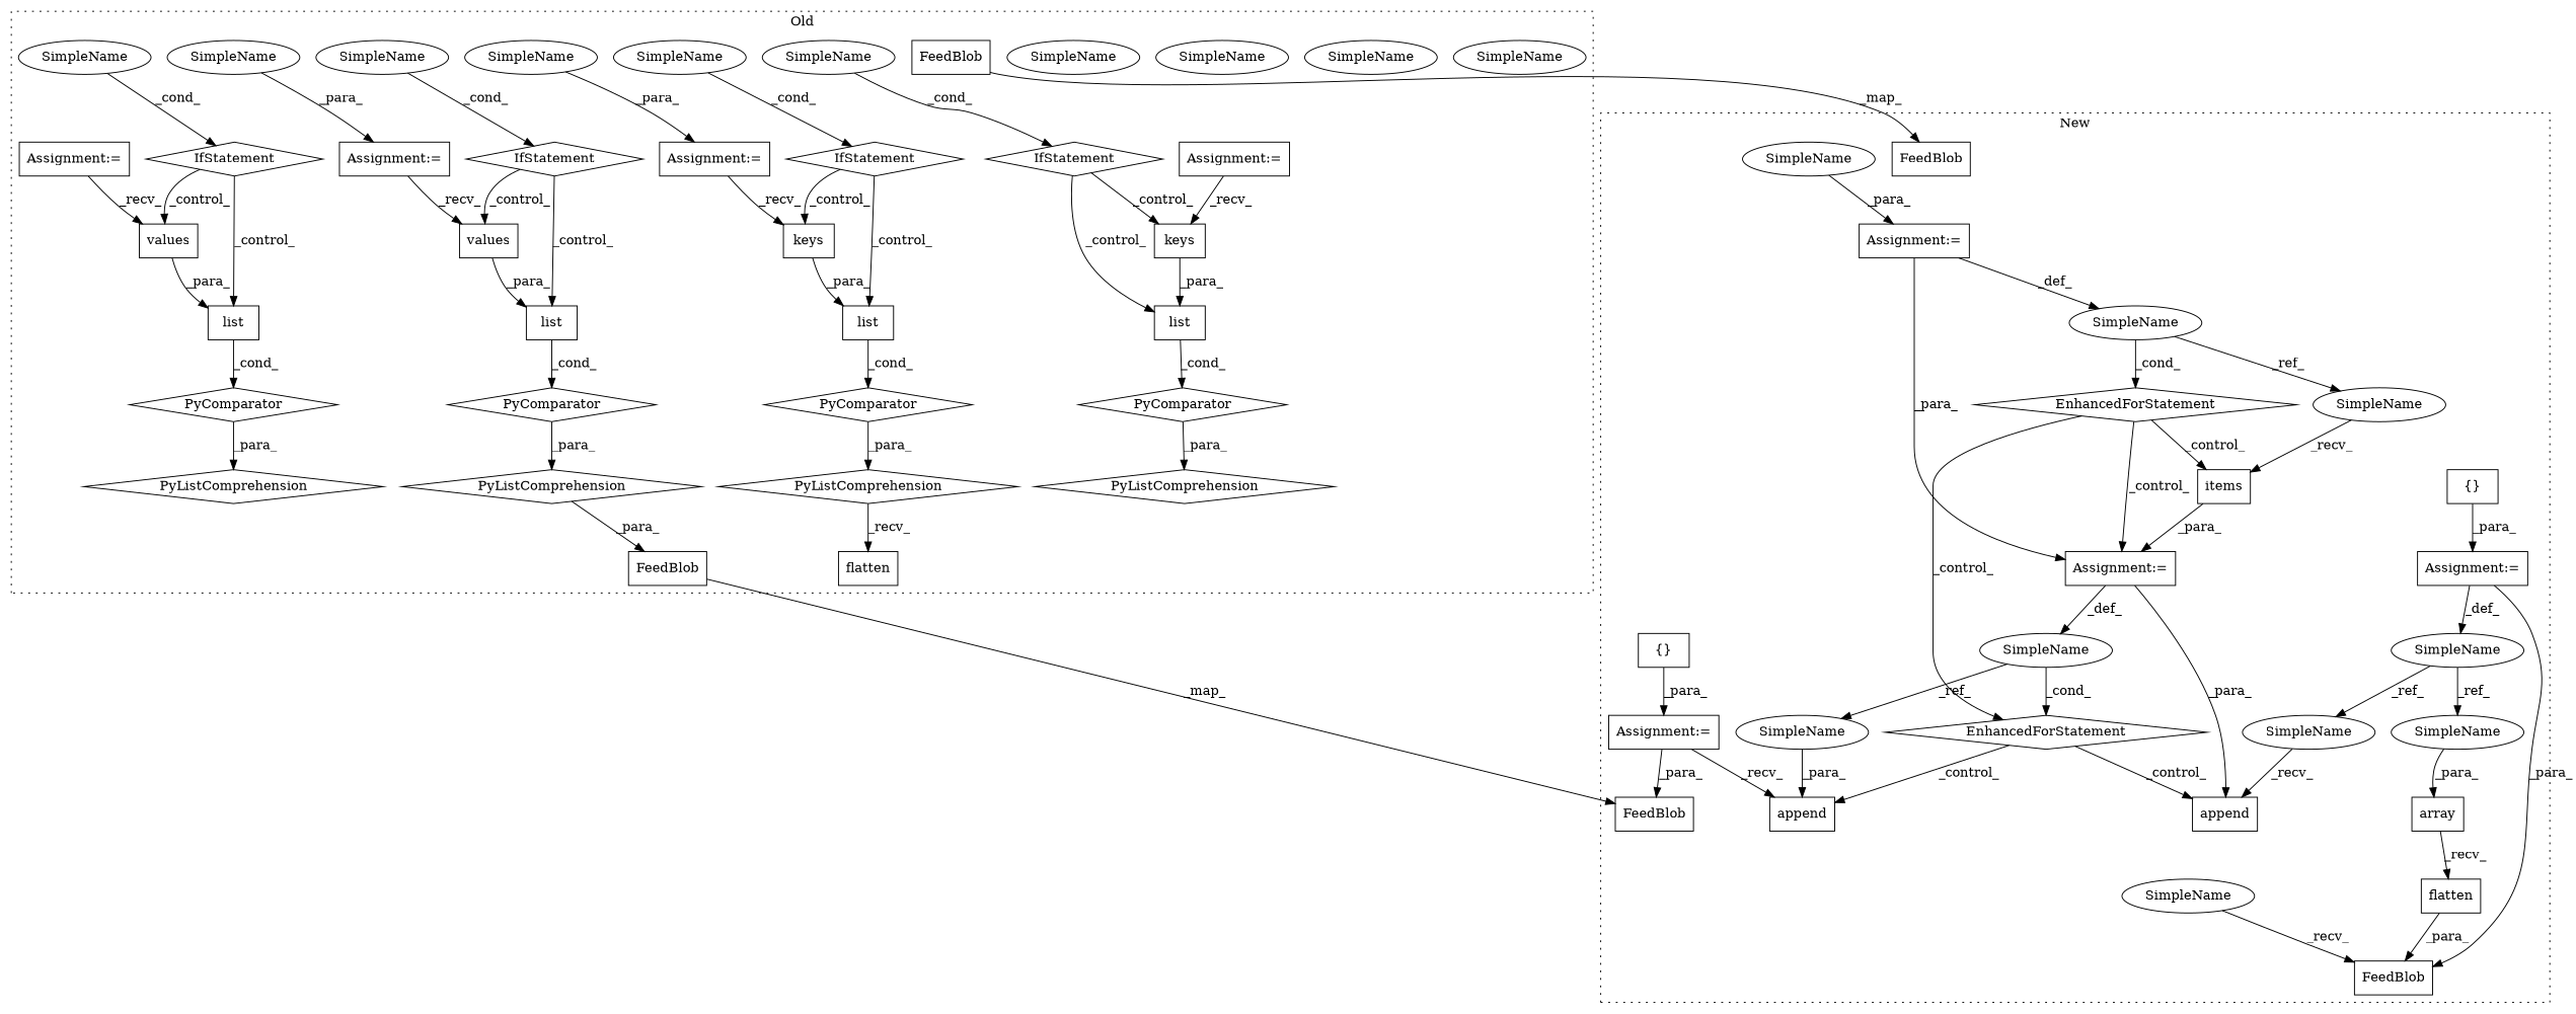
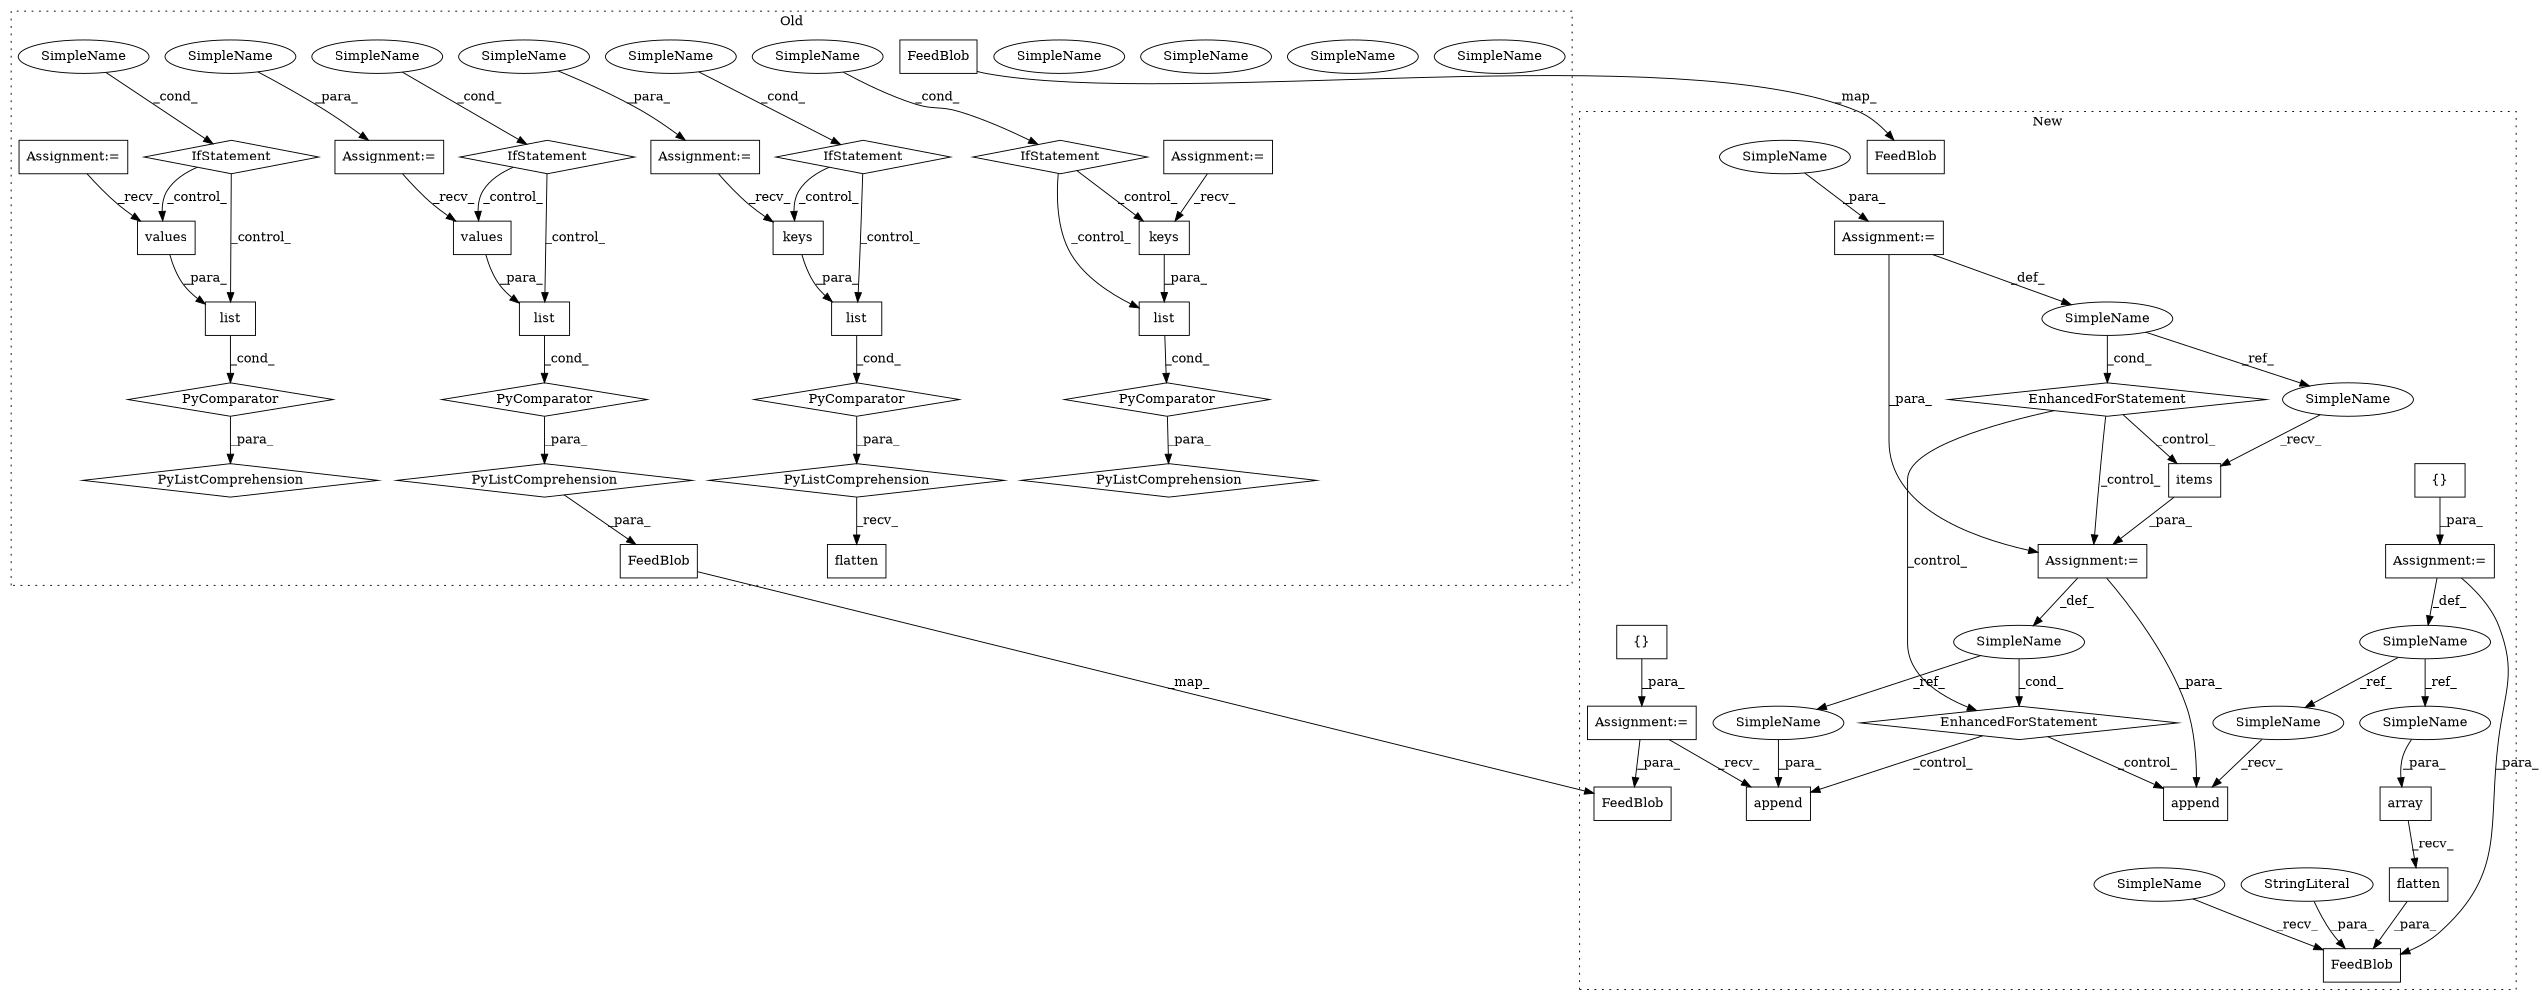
  digraph {
    node [a=32 l=5 s=4743 shape=box]
    n1 [l=8 label=values s=4670]
    n2 [l=6 label=keys s=4452]
    n3 [l=8 label=values s=3997]
    n4 [l=6 label=keys s=3785]
    n5 [l="5,1" label=list s="4663,4678"]
    n6 [a=42 label=SimpleName s=4772 shape=ellipse]
    n7 [l="5,1" label=list s="4445,4458"]
    n8 [a=42 label=SimpleName s=4552 shape=ellipse]
    n9 [l="5,1" label=list s="3778,3791"]
    n10 [a=42 label=SimpleName s=3881 shape=ellipse]
    n11 [l="5,1" label=list s="3990,4005"]
    n12 [a=42 label=SimpleName s=4095 shape=ellipse]
    n13 [l=9 label=flatten s=4573]
    n14 [a=113 l=34 label=PyComparator shape=diamond]
    n15 [a=109 l=118 label=PyListComprehension s=3990 shape=diamond]
    n16 [a=113 l=36 label=PyComparator s=4064 shape=diamond]
    n17 [a=109 l=120 label=PyListComprehension s=4445 shape=diamond]
    n18 [a=113 l=34 label=PyComparator s=4523 shape=diamond]
    n19 [a=109 l=122 label=PyListComprehension s=4663 shape=diamond]
    n20 [a=113 l=36 label=PyComparator s=3850 shape=diamond]
    n21 [a=109 l=116 label=PyListComprehension s=3778 shape=diamond]
    n22 [a=25 l=36 label=IfStatement s=3850 shape=diamond]
    n23 [a=7 l=36 label="Assignment:=" s=3850]
    n24 [a=25 l=34 label=IfStatement s=4523 shape=diamond]
    n25 [l="9,1" label=FeedBlob s="4601,4802"]
    n26 [l="9,1" label=FeedBlob s="4184,4366"]
    n27 [a=25 l=36 label=IfStatement s=4064 shape=diamond]
    n28 [a=7 l=36 label="Assignment:=" s=4064]
    n29 [a=25 l=34 label=IfStatement shape=diamond]
    n30 [a=7 l=34 label="Assignment:="]
    n31 [a=7 l=34 label="Assignment:=" s=4523]
    n32 [a=42 label=SimpleName s=4552 shape=ellipse]
    n33 [a=42 label=SimpleName s=4772 shape=ellipse]
    n34 [a=42 label=SimpleName s=3881 shape=ellipse]
    n35 [a=42 label=SimpleName s=4095 shape=ellipse]
    n36 [a=42 l=18 label=SimpleName s=4530 shape=ellipse]
    n37 [a=42 l=18 label=SimpleName s=4750 shape=ellipse]
    n38 [l=7 label=items s=5288]
    n39 [a=7 l="75,2" label="Assignment:=" s="5197,5295"]
    n40 [a=70 l="75,2" label=EnhancedForStatement s="5197,5295" shape=diamond]
    n41 [l="7,1" label=append s="5324,5332"]
    n42 [a=42 l=1 label=SimpleName s=5276 shape=ellipse]
    n43 [a=4 l=2 label="{}" s=5050]
    n44 [a=7 l=1 label="Assignment:=" s=5040]
    n45 [a=70 l="57,2" label=EnhancedForStatement s="5096,5185" shape=diamond]
    n46 [a=42 l=7 label=SimpleName s=5157 shape=ellipse]
    n47 [l=9 label=flatten s=5482]
    n48 [l="6,1" label=array s="5448,5480"]
    n49 [a=42 l=14 label=SimpleName s=5026 shape=ellipse]
    n50 [l="9,1" label=FeedBlob s="5407,5491"]
    n51 [l="9,1" label=FeedBlob s="5510,5598"]
    n52 [a=4 l=2 label="{}" s=5086]
+   n53 [a=45 l=25 label=StringLiteral s=5416 shape=ellipse]
    n54 [l="9,1" label=FeedBlob s="4835,5017"]
    n55 [a=7 l="57,2" label="Assignment:=" s="5096,5185"]
    n56 [a=7 l=1 label="Assignment:=" s=5076]
    n57 [l="7,1" label=append s="5362,5370"]
    n58 [a=42 l=1 label=SimpleName s=5369 shape=ellipse]
    n59 [a=42 l=14 label=SimpleName s=5309 shape=ellipse]
    n60 [a=42 l=14 label=SimpleName s=5454 shape=ellipse]
    n61 [a=42 l=9 label=SimpleName s=5397 shape=ellipse]
    n62 [a=42 l=7 label=SimpleName s=5280 shape=ellipse]
    n63 [a=42 l=18 label=SimpleName s=5167 shape=ellipse]
    subgraph cluster_1 {
      label=Old
      style=dotted
      n1
      n2
      n3
      n4
      n5
      n6
      n7
      n8
      n9
      n10
      n11
      n12
      n13
      n14
      n15
      n16
      n17
      n18
      n19
      n20
      n21
      n22
      n23
      n24
      n25
      n26
      n27
      n28
      n29
      n30
      n31
      n32
      n33
      n34
      n35
      n36
      n37
    }
    subgraph cluster_2 {
      label=New
      style=dotted
      n38
      n39
      n40
      n41
      n42
      n43
      n44
      n45
      n46
      n47
      n48
      n49
      n50
      n51
      n52
+     n53
      n54
      n55
      n56
      n57
      n58
      n59
      n60
      n61
      n62
      n63
    }
    n1 -> n5 [label=_para_]
    n2 -> n7 [label=_para_]
    n3 -> n11 [label=_para_]
    n4 -> n9 [label=_para_]
    n5 -> n14 [label=_cond_]
    n7 -> n18 [label=_cond_]
    n9 -> n20 [label=_cond_]
    n11 -> n16 [label=_cond_]
    n14 -> n19 [label=_para_]
    n16 -> n15 [label=_para_]
    n17 -> n13 [label=_recv_]
    n18 -> n17 [label=_para_]
    n19 -> n25 [label=_para_]
    n20 -> n21 [label=_para_]
    n22 -> n4 [label=_control_]
    n22 -> n9 [label=_control_]
    n23 -> n4 [label=_recv_]
    n24 -> n2 [label=_control_]
    n24 -> n7 [label=_control_]
    n25 -> n51 [label=_map_]
    n26 -> n54 [label=_map_]
    n27 -> n3 [label=_control_]
    n27 -> n11 [label=_control_]
    n28 -> n3 [label=_recv_]
    n29 -> n1 [label=_control_]
    n29 -> n5 [label=_control_]
    n30 -> n1 [label=_recv_]
    n31 -> n2 [label=_recv_]
    n32 -> n24 [label=_cond_]
    n33 -> n29 [label=_cond_]
    n34 -> n22 [label=_cond_]
    n35 -> n27 [label=_cond_]
    n36 -> n31 [label=_para_]
    n37 -> n30 [label=_para_]
    n38 -> n39 [label=_para_]
    n39 -> n41 [label=_para_]
    n39 -> n42 [label=_def_]
    n40 -> n41 [label=_control_]
    n40 -> n57 [label=_control_]
    n42 -> n40 [label=_cond_]
    n42 -> n58 [label=_ref_]
    n43 -> n44 [label=_para_]
    n44 -> n49 [label=_def_]
    n44 -> n50 [label=_para_]
    n45 -> n38 [label=_control_]
    n45 -> n39 [label=_control_]
    n45 -> n40 [label=_control_]
    n46 -> n45 [label=_cond_]
    n46 -> n62 [label=_ref_]
    n47 -> n50 [label=_para_]
    n48 -> n47 [label=_recv_]
    n49 -> n59 [label=_ref_]
    n49 -> n60 [label=_ref_]
    n52 -> n56 [label=_para_]
+   n53 -> n50 [label=_para_]
    n55 -> n39 [label=_para_]
    n55 -> n46 [label=_def_]
    n56 -> n51 [label=_para_]
    n56 -> n57 [label=_recv_]
    n58 -> n57 [label=_para_]
    n59 -> n41 [label=_recv_]
    n60 -> n48 [label=_para_]
    n61 -> n50 [label=_recv_]
    n62 -> n38 [label=_recv_]
    n63 -> n55 [label=_para_]
  }
